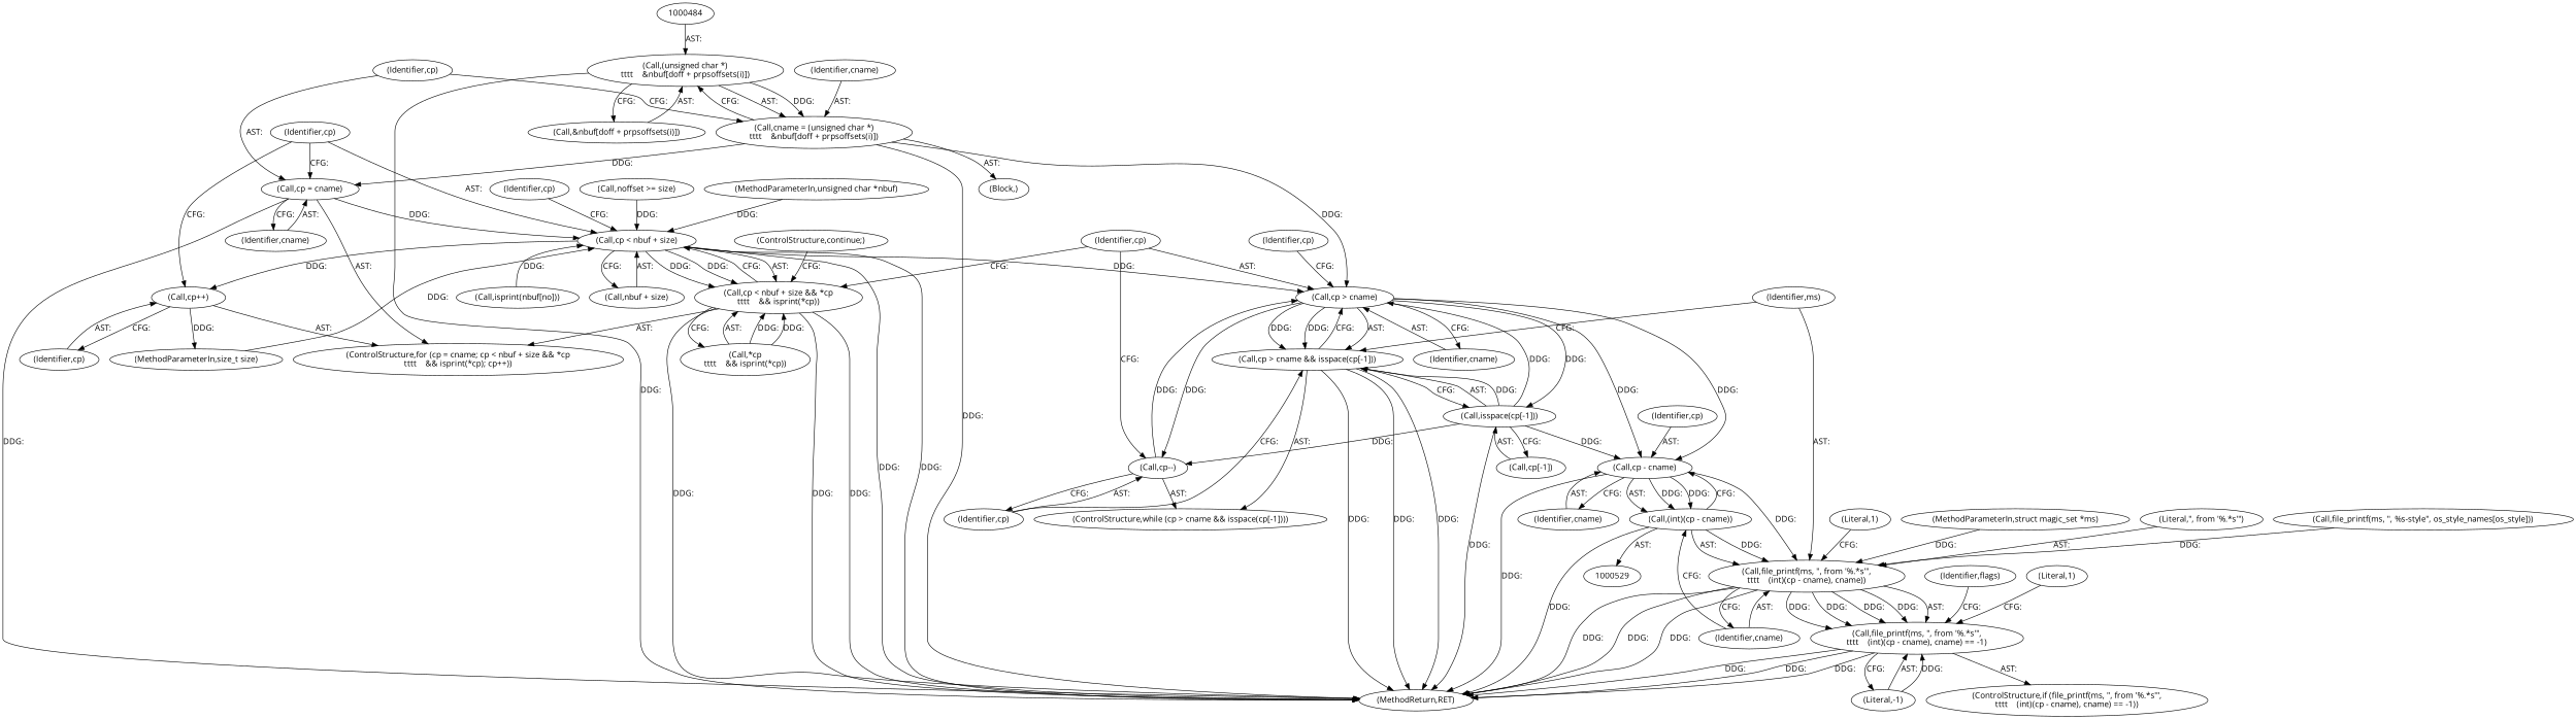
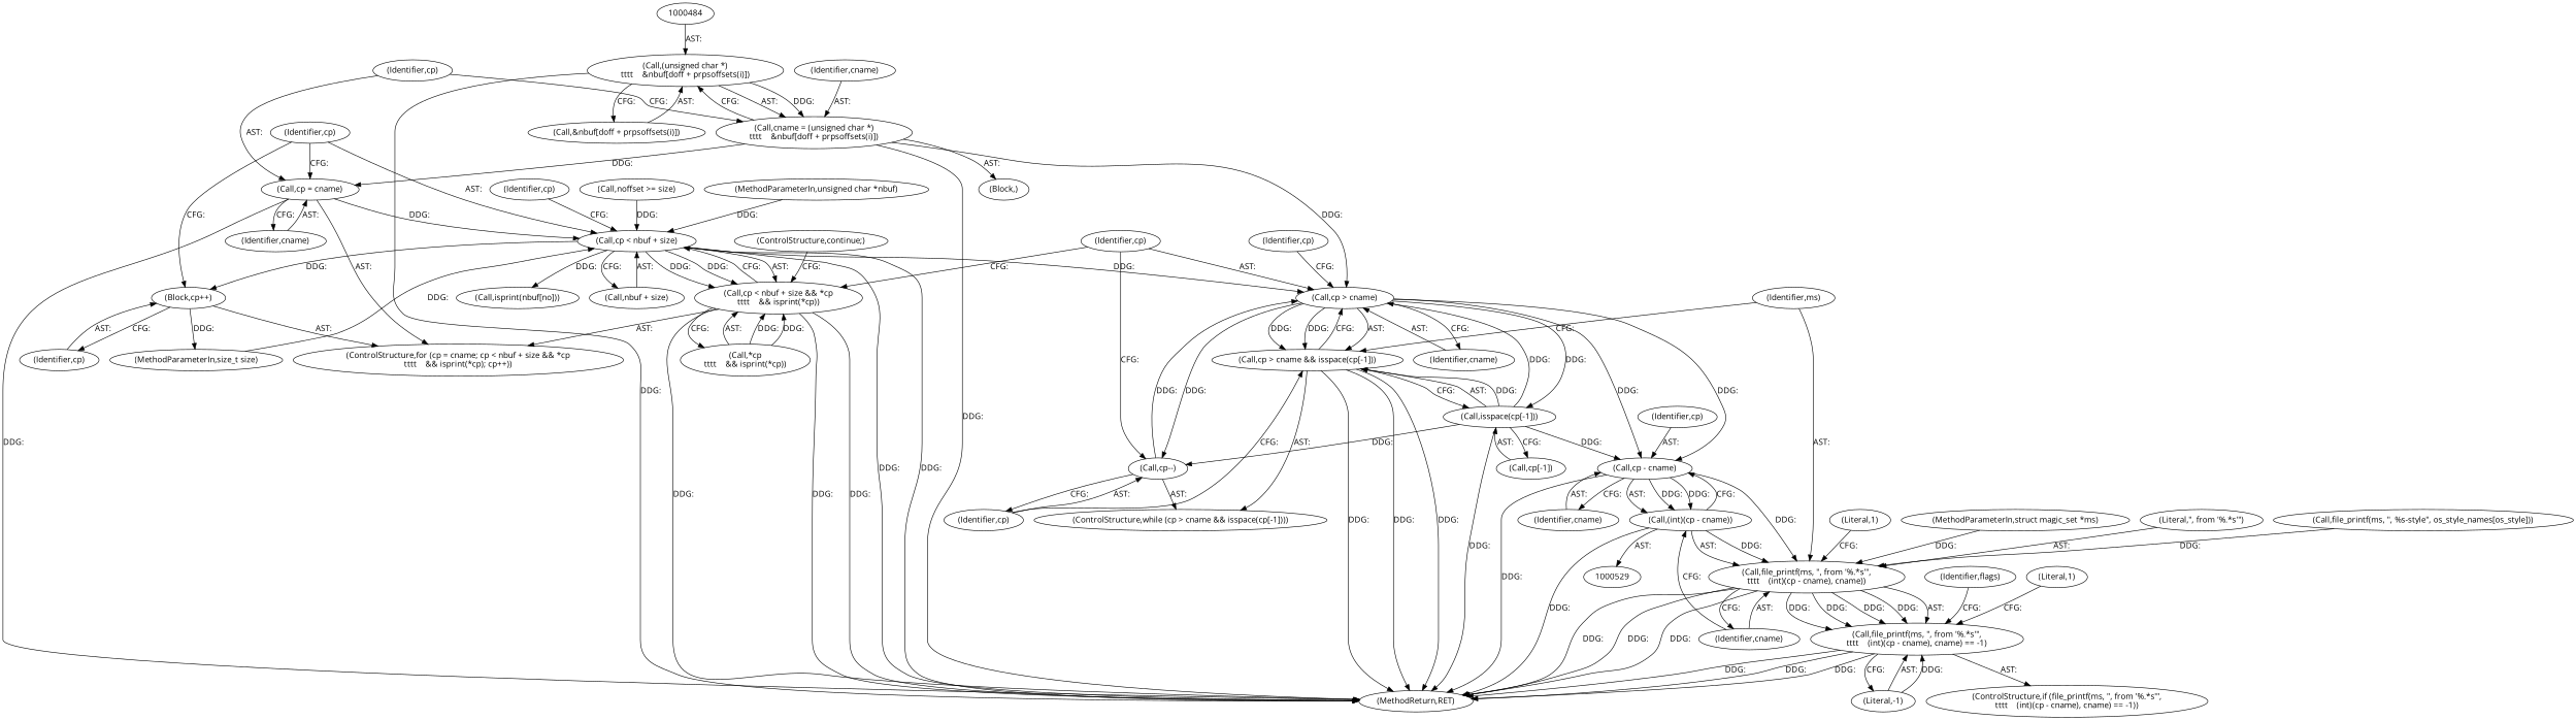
  digraph {
    fontname="Open Sans"
    node [fontname="Open Sans"]
    edge [fontname="Open Sans"]
    n1 [label="(Call,(unsigned char *)\n\t\t\t\t    &nbuf[doff + prpsoffsets(i)])"]
    n2 [label="(Call,cname = (unsigned char *)\n\t\t\t\t    &nbuf[doff + prpsoffsets(i)])"]
    n3 [label="(Call,&nbuf[doff + prpsoffsets(i)])"]
    n4 [label="(MethodReturn,RET)"]
    n5 [label="(Call,cp = cname)"]
    n6 [label="(Call,cp > cname)"]
    n7 [label="(Block,)"]
    n8 [label="(Call,cp < nbuf + size)"]
    n9 [label="(Identifier,cname)"]
    n10 [label="(ControlStructure,for (cp = cname; cp < nbuf + size && *cp\n\t\t\t\t    && isprint(*cp); cp++))"]
    n11 [label="(Call,cp > cname && isspace(cp[-1]))"]
    n12 [label="(Call,isspace(cp[-1]))"]
    n13 [label="(Call,cp--)"]
    n14 [label="(Call,cp - cname)"]
    n15 [label="(Identifier,cname)"]
    n16 [label="(Call,cp < nbuf + size && *cp\n\t\t\t\t    && isprint(*cp))"]
-   n17 [label="(Call,cp++)"]
+   n17 [label="(Block,cp++)"]
    n18 [label="(Call,nbuf + size)"]
    n19 [label="(Call,*cp\n\t\t\t\t    && isprint(*cp))"]
    n20 [label="(Identifier,cp)"]
    n21 [label="(MethodParameterIn,size_t size)"]
    n22 [label="(ControlStructure,while (cp > cname && isspace(cp[-1])))"]
    n23 [label="(Call,cp[-1])"]
    n24 [label="(Identifier,cp)"]
    n25 [label="(Call,(int)(cp - cname))"]
    n26 [label="(Call,file_printf(ms, \", from '%.*s'\",\n\t\t\t\t    (int)(cp - cname), cname))"]
    n27 [label="(Identifier,cname)"]
    1000529
    n29 [label="(Call,file_printf(ms, \", from '%.*s'\",\n\t\t\t\t    (int)(cp - cname), cname) == -1)"]
    n30 [label="(Identifier,cname)"]
    n31 [label="(Literal,-1)"]
    n32 [label="(ControlStructure,if (file_printf(ms, \", from '%.*s'\",\n\t\t\t\t    (int)(cp - cname), cname) == -1))"]
    n33 [label="(Identifier,cp)"]
    n34 [label="(Call,isprint(nbuf[no]))"]
    n35 [label="(ControlStructure,continue;)"]
    n36 [label="(Call,noffset >= size)"]
    n37 [label="(Identifier,ms)"]
    n38 [label="(Identifier,flags)"]
    n39 [label="(Identifier,cname)"]
    n40 [label="(Literal,1)"]
    n41 [label="(MethodParameterIn,struct magic_set *ms)"]
    n42 [label="(Literal,1)"]
    n43 [label="(MethodParameterIn,unsigned char *nbuf)"]
    n44 [label="(Identifier,cp)"]
    n45 [label="(Literal,\", from '%.*s'\")"]
    n46 [label="(Identifier,cp)"]
    n47 [label="(Identifier,cp)"]
    n48 [label="(Identifier,cp)"]
    n49 [label="(Call,file_printf(ms, \", %s-style\", os_style_names[os_style]))"]
    n50 [label="(Identifier,cp)"]
    1000484
    n1 -> n2 [label="AST: "]
    n1 -> n2 [label="DDG: "]
    n1 -> n3 [label="CFG: "]
    n1 -> n4 [label="DDG: "]
    n2 -> n1 [label="CFG: "]
    n2 -> n4 [label="DDG: "]
    n2 -> n5 [label="DDG: "]
    n2 -> n6 [label="DDG: "]
    n2 -> n7 [label="AST: "]
    n3 -> n1 [label="AST: "]
    n5 -> n4 [label="DDG: "]
    n5 -> n8 [label="DDG: "]
    n5 -> n9 [label="CFG: "]
    n5 -> n10 [label="AST: "]
    n6 -> n11 [label="AST: "]
    n6 -> n11 [label="DDG: "]
    n6 -> n11 [label="DDG: "]
    n6 -> n12 [label="DDG: "]
    n6 -> n13 [label="DDG: "]
    n6 -> n14 [label="DDG: "]
    n6 -> n14 [label="DDG: "]
    n6 -> n15 [label="CFG: "]
    n8 -> n4 [label="DDG: "]
    n8 -> n4 [label="DDG: "]
    n8 -> n6 [label="DDG: "]
    n8 -> n16 [label="AST: "]
    n8 -> n16 [label="DDG: "]
    n8 -> n16 [label="DDG: "]
    n8 -> n17 [label="DDG: "]
    n8 -> n18 [label="CFG: "]
    n9 -> n5 [label="AST: "]
    n11 -> n4 [label="DDG: "]
    n11 -> n4 [label="DDG: "]
    n11 -> n4 [label="DDG: "]
    n11 -> n6 [label="CFG: "]
    n11 -> n12 [label="CFG: "]
    n11 -> n22 [label="AST: "]
    n12 -> n4 [label="DDG: "]
    n12 -> n6 [label="DDG: "]
    n12 -> n11 [label="AST: "]
    n12 -> n11 [label="DDG: "]
    n12 -> n13 [label="DDG: "]
    n12 -> n14 [label="DDG: "]
    n12 -> n23 [label="CFG: "]
    n13 -> n6 [label="DDG: "]
    n13 -> n22 [label="AST: "]
    n13 -> n24 [label="CFG: "]
    n14 -> n4 [label="DDG: "]
    n14 -> n25 [label="AST: "]
    n14 -> n25 [label="DDG: "]
    n14 -> n25 [label="DDG: "]
    n14 -> n26 [label="DDG: "]
    n14 -> n27 [label="CFG: "]
    n15 -> n6 [label="AST: "]
    n16 -> n4 [label="DDG: "]
    n16 -> n4 [label="DDG: "]
    n16 -> n4 [label="DDG: "]
    n16 -> n8 [label="CFG: "]
    n16 -> n10 [label="AST: "]
    n16 -> n19 [label="CFG: "]
    n17 -> n10 [label="AST: "]
    n17 -> n20 [label="CFG: "]
    n17 -> n21 [label="DDG: "]
    n18 -> n8 [label="AST: "]
    n19 -> n16 [label="AST: "]
    n19 -> n16 [label="DDG: "]
    n19 -> n16 [label="DDG: "]
    n20 -> n17 [label="AST: "]
    n21 -> n8 [label="DDG: "]
    n23 -> n12 [label="AST: "]
    n24 -> n11 [label="CFG: "]
    n24 -> n13 [label="AST: "]
    n25 -> n4 [label="DDG: "]
    n25 -> n14 [label="CFG: "]
    n25 -> n26 [label="AST: "]
    n25 -> n26 [label="DDG: "]
    n25 -> 1000529 [label="AST: "]
    n26 -> n4 [label="DDG: "]
    n26 -> n4 [label="DDG: "]
    n26 -> n4 [label="DDG: "]
    n26 -> n29 [label="AST: "]
    n26 -> n29 [label="DDG: "]
    n26 -> n29 [label="DDG: "]
    n26 -> n29 [label="DDG: "]
    n26 -> n29 [label="DDG: "]
    n26 -> n30 [label="CFG: "]
    n27 -> n14 [label="AST: "]
    n29 -> n4 [label="DDG: "]
    n29 -> n4 [label="DDG: "]
    n29 -> n4 [label="DDG: "]
    n29 -> n31 [label="CFG: "]
    n29 -> n32 [label="AST: "]
    n30 -> n25 [label="CFG: "]
    n30 -> n26 [label="AST: "]
    n31 -> n29 [label="AST: "]
    n31 -> n29 [label="DDG: "]
    n33 -> n5 [label="CFG: "]
    n33 -> n8 [label="AST: "]
    n33 -> n17 [label="CFG: "]
-   n34 -> n8 [label="DDG: "]
+   n8 -> n34 [label="DDG: "]
    n35 -> n16 [label="CFG: "]
    n36 -> n8 [label="DDG: "]
    n37 -> n11 [label="CFG: "]
    n37 -> n26 [label="AST: "]
    n38 -> n29 [label="CFG: "]
    n39 -> n2 [label="AST: "]
    n40 -> n26 [label="CFG: "]
    n41 -> n26 [label="DDG: "]
    n42 -> n29 [label="CFG: "]
    n43 -> n8 [label="DDG: "]
    n44 -> n8 [label="CFG: "]
    n45 -> n26 [label="AST: "]
    n46 -> n6 [label="AST: "]
    n46 -> n13 [label="CFG: "]
    n46 -> n16 [label="CFG: "]
    n47 -> n2 [label="CFG: "]
    n47 -> n5 [label="AST: "]
    n48 -> n6 [label="CFG: "]
    n49 -> n26 [label="DDG: "]
    n50 -> n14 [label="AST: "]
    1000484 -> n1 [label="AST: "]
  }
